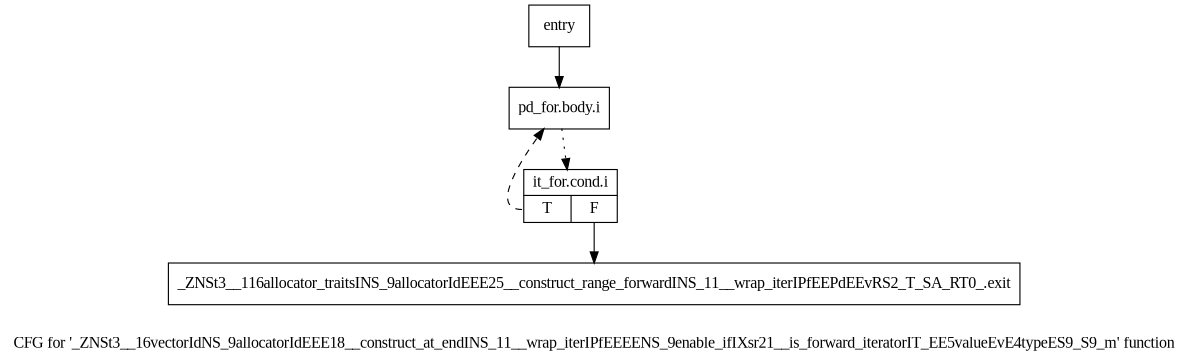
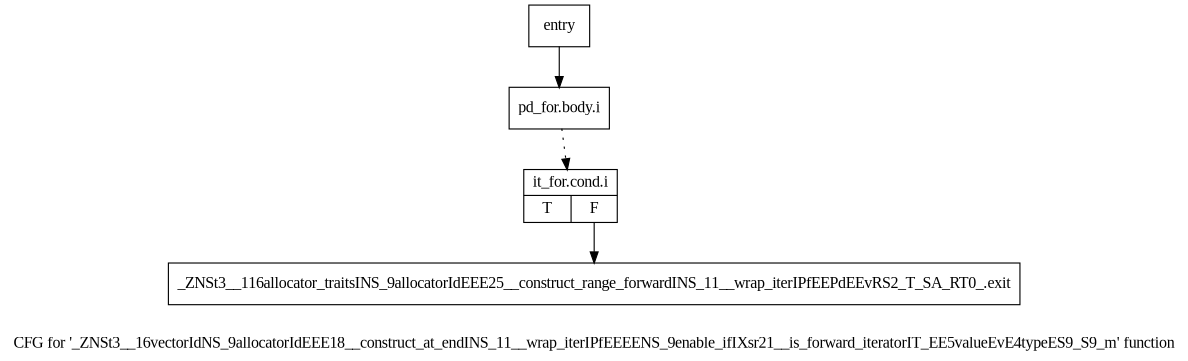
  digraph {
    fontname="Liberation Serif"
    label="CFG for '_ZNSt3__16vectorIdNS_9allocatorIdEEE18__construct_at_endINS_11__wrap_iterIPfEEEENS_9enable_ifIXsr21__is_forward_iteratorIT_EE5valueEvE4typeES9_S9_m' function"
    node [fontname="Liberation Serif" shape=record]
    edge [fontname="Liberation Serif" style=solid]
    n1 [label="{entry}"]
    n2 [label="{pd_for.body.i}"]
    n3 [label="{it_for.cond.i|{<s0>T|<s1>F}}"]
    n4 [label="{_ZNSt3__116allocator_traitsINS_9allocatorIdEEE25__construct_range_forwardINS_11__wrap_iterIPfEEPdEEvRS2_T_SA_RT0_.exit}"]
    n1 -> n2
    n2 -> n3 [style=dotted]
-   n3 -> n2 [style=dashed tailport=s0]
    n3 -> n4 [tailport=s1]
  }
